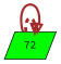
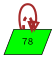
  digraph {
    rankdir=LR
    fontname="Source Code Pro"
    edge [color=brown arrowhead=onormal fontname="Source Code Pro"]
-   n1 [fillcolor="#01fd00" label=72 shape=parallelogram style=filled fontname="Source Code Pro"]
+   n1 [fillcolor="#01fd00" label=78 shape=parallelogram style=filled fontname="Source Code Pro"]
    n1 -> n1 [penwidth=4.00 style=dashed]
    n1 -> n1 [penwidth=3.00 style=solid]
  }
